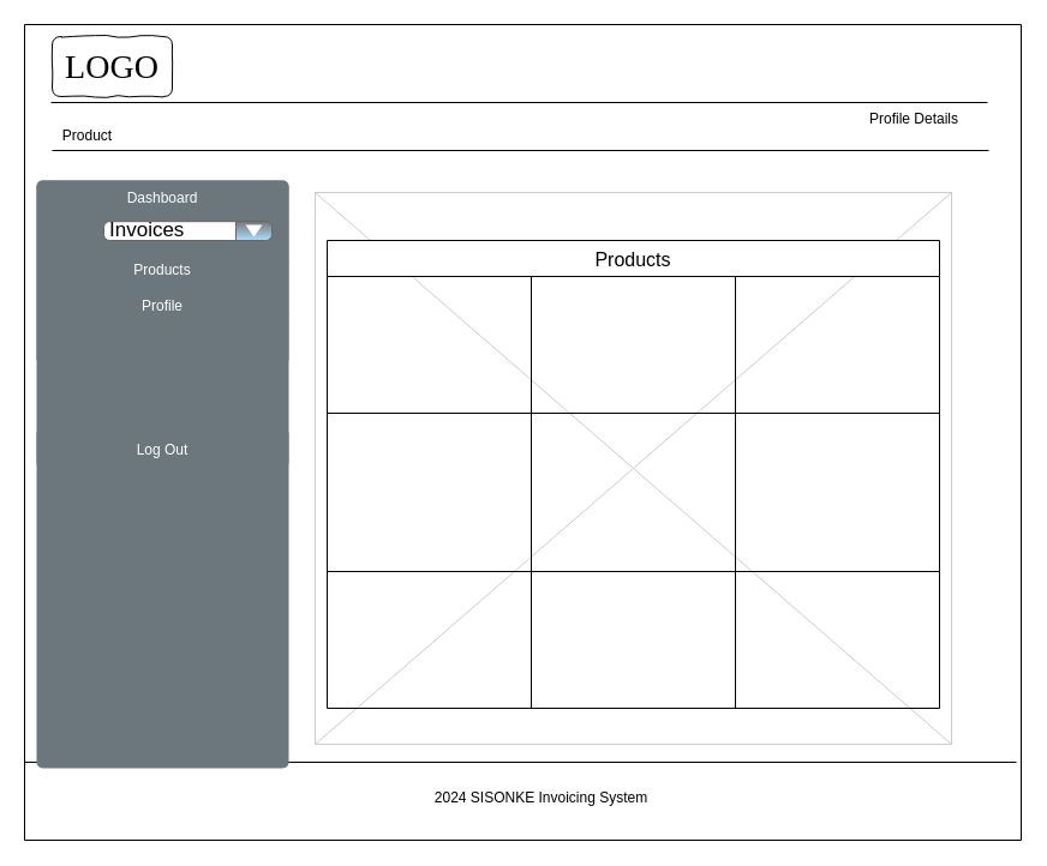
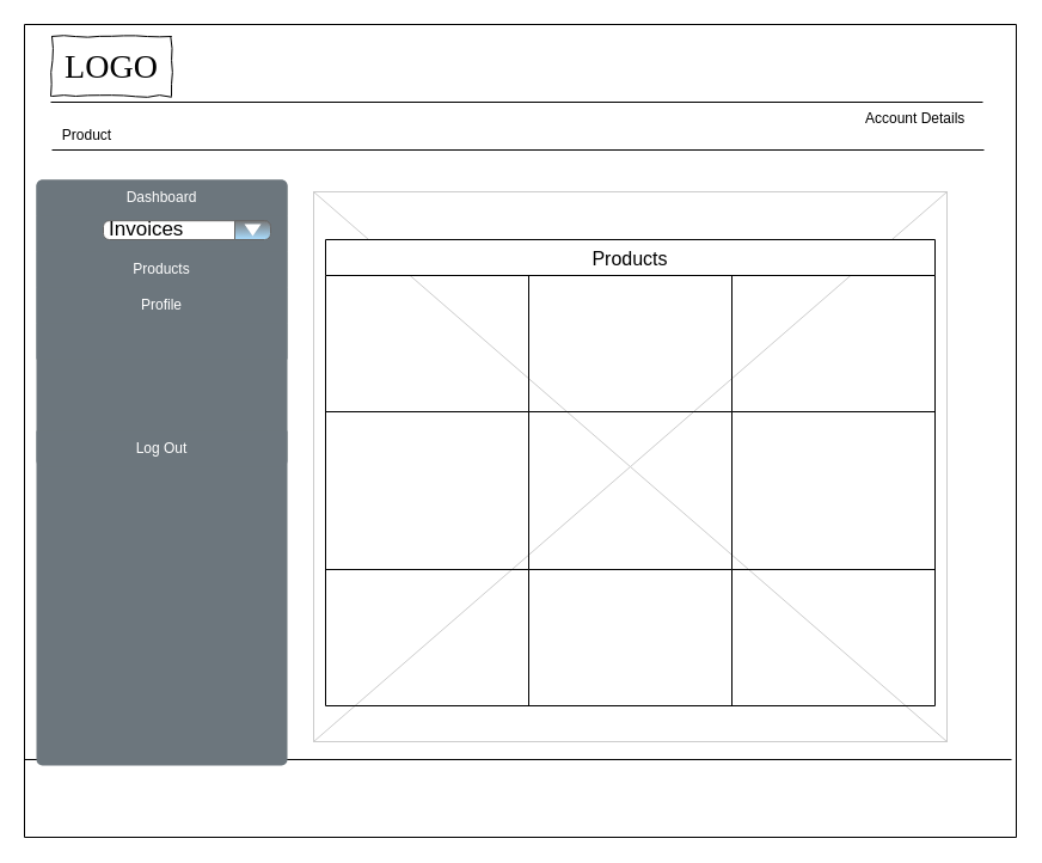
  <mxCell id="0" />
  <mxCell id="1" parent="0" />
  <mxCell id="2" value="" style="swimlane;startSize=0;" vertex="1" parent="1"><mxGeometry x="20" width="830" height="680" as="geometry" y="20" /></mxCell>
  <mxCell id="3" value="" style="verticalLabelPosition=bottom;verticalAlign=top;strokeWidth=1;shape=mxgraph.mockup.graphics.iconGrid;strokeColor=#CCCCCC;gridSize=1,1;" vertex="1" parent="2"><mxGeometry x="242" y="140" width="530" height="460" as="geometry" /></mxCell>
  <mxCell id="4" value="" style="line;strokeWidth=1" vertex="1" parent="2"><mxGeometry y="610" width="826" height="10" as="geometry" /></mxCell>
  <mxCell id="5" value="" style="html=1;shadow=0;dashed=0;shape=mxgraph.bootstrap.rrect;rSize=5;strokeColor=none;html=1;whiteSpace=wrap;fillColor=#6C767D;fontColor=#ffffff;sketch=0;" vertex="1" parent="2"><mxGeometry x="10" y="130" width="210" height="490" as="geometry" /></mxCell>
  <mxCell id="6" value="Dashboard" style="strokeColor=inherit;fillColor=inherit;gradientColor=inherit;fontColor=inherit;html=1;shadow=0;dashed=0;shape=mxgraph.bootstrap.topButton;rSize=5;perimeter=none;whiteSpace=wrap;resizeWidth=1;sketch=0;" vertex="1" parent="5"><mxGeometry width="210" height="30" relative="1" as="geometry" /></mxCell>
  <mxCell id="7" value="Invoices" style="strokeColor=inherit;fillColor=inherit;gradientColor=inherit;fontColor=inherit;html=1;shadow=0;dashed=0;perimeter=none;whiteSpace=wrap;resizeWidth=1;sketch=0;" vertex="1" parent="5"><mxGeometry width="210" height="30" relative="1" as="geometry"><mxPoint y="30" as="offset" /></mxGeometry></mxCell>
  <mxCell id="8" value="Products" style="strokeColor=inherit;fillColor=inherit;gradientColor=inherit;fontColor=inherit;html=1;shadow=0;dashed=0;perimeter=none;whiteSpace=wrap;resizeWidth=1;sketch=0;" vertex="1" parent="5"><mxGeometry width="210" height="30" relative="1" as="geometry"><mxPoint y="60" as="offset" /></mxGeometry></mxCell>
  <mxCell id="9" value="Profile" style="strokeColor=inherit;fillColor=inherit;gradientColor=inherit;fontColor=inherit;html=1;shadow=0;dashed=0;perimeter=none;whiteSpace=wrap;resizeWidth=1;sketch=0;" vertex="1" parent="5"><mxGeometry width="210" height="30" relative="1" as="geometry"><mxPoint y="90" as="offset" /></mxGeometry></mxCell>
  <mxCell id="10" value="" style="strokeColor=inherit;fillColor=inherit;gradientColor=inherit;fontColor=inherit;html=1;shadow=0;dashed=0;perimeter=none;whiteSpace=wrap;resizeWidth=1;sketch=0;" vertex="1" parent="5"><mxGeometry width="210" height="30" relative="1" as="geometry"><mxPoint y="120" as="offset" /></mxGeometry></mxCell>
  <mxCell id="11" value="Log Out" style="strokeColor=inherit;fillColor=inherit;gradientColor=inherit;fontColor=inherit;html=1;shadow=0;dashed=0;shape=mxgraph.bootstrap.bottomButton;rSize=5;perimeter=none;whiteSpace=wrap;resizeWidth=1;resizeHeight=0;sketch=0;" vertex="1" parent="5"><mxGeometry y="1" width="210" height="30" relative="1" as="geometry"><mxPoint y="-280" as="offset" /></mxGeometry></mxCell>
  <mxCell id="12" value="Invoices" style="strokeWidth=1;shadow=0;dashed=0;align=center;html=1;shape=mxgraph.mockup.forms.comboBox;strokeColor=#666666;fillColor=#787878;align=left;fillColor2=#aaddff;mainText=;fontSize=17;spacingLeft=3;gradientColor=#b3b3b3;" vertex="1" parent="5"><mxGeometry x="56" y="34.19" width="140" height="15.81" as="geometry" /></mxCell>
- <mxCell id="13" value="2024 SISONKE Invoicing System" style="text;html=1;align=center;verticalAlign=middle;resizable=0;points=[];autosize=1;strokeColor=none;fillColor=none;" vertex="1" parent="2"><mxGeometry x="330" y="630" width="200" height="30" as="geometry" /></mxCell>
  <mxCell id="14" value="" style="line;strokeWidth=1" vertex="1" parent="2"><mxGeometry x="23" y="100" width="780" height="10" as="geometry" /></mxCell>
- <mxCell id="15" value="Profile Details" style="text;spacingTop=-5;" vertex="1" parent="2"><mxGeometry x="702" y="70" width="90" height="20" as="geometry" /></mxCell>
+ <mxCell id="15" value="Account Details" style="text;spacingTop=-5;" vertex="1" parent="2"><mxGeometry x="702" y="70" width="90" height="20" as="geometry" /></mxCell>
  <mxCell id="16" value="Products" style="shape=table;startSize=30;container=1;collapsible=0;childLayout=tableLayout;strokeColor=default;fontSize=16;" vertex="1" parent="2"><mxGeometry x="252" y="180" width="510" height="390" as="geometry" /></mxCell>
  <mxCell id="17" value="" style="shape=tableRow;horizontal=0;startSize=0;swimlaneHead=0;swimlaneBody=0;strokeColor=inherit;top=0;left=0;bottom=0;right=0;collapsible=0;dropTarget=0;fillColor=none;points=[[0,0.5],[1,0.5]];portConstraint=eastwest;fontSize=16;" vertex="1" parent="16"><mxGeometry y="30" width="510" height="114" as="geometry" /></mxCell>
  <mxCell id="18" value="" style="shape=partialRectangle;html=1;whiteSpace=wrap;connectable=0;strokeColor=inherit;overflow=hidden;fillColor=none;top=0;left=0;bottom=0;right=0;pointerEvents=1;fontSize=16;" vertex="1" parent="17"><mxGeometry width="170" height="114" as="geometry"><mxRectangle width="170" height="114" as="alternateBounds" /></mxGeometry></mxCell>
  <mxCell id="19" value="" style="shape=partialRectangle;html=1;whiteSpace=wrap;connectable=0;strokeColor=inherit;overflow=hidden;fillColor=none;top=0;left=0;bottom=0;right=0;pointerEvents=1;fontSize=16;" vertex="1" parent="17"><mxGeometry x="170" width="170" height="114" as="geometry"><mxRectangle width="170" height="114" as="alternateBounds" /></mxGeometry></mxCell>
  <mxCell id="20" value="" style="shape=partialRectangle;html=1;whiteSpace=wrap;connectable=0;strokeColor=inherit;overflow=hidden;fillColor=none;top=0;left=0;bottom=0;right=0;pointerEvents=1;fontSize=16;" vertex="1" parent="17"><mxGeometry x="340" width="170" height="114" as="geometry"><mxRectangle width="170" height="114" as="alternateBounds" /></mxGeometry></mxCell>
  <mxCell id="21" value="" style="shape=tableRow;horizontal=0;startSize=0;swimlaneHead=0;swimlaneBody=0;strokeColor=inherit;top=0;left=0;bottom=0;right=0;collapsible=0;dropTarget=0;fillColor=none;points=[[0,0.5],[1,0.5]];portConstraint=eastwest;fontSize=16;" vertex="1" parent="16"><mxGeometry y="144" width="510" height="132" as="geometry" /></mxCell>
  <mxCell id="22" value="" style="shape=partialRectangle;html=1;whiteSpace=wrap;connectable=0;strokeColor=inherit;overflow=hidden;fillColor=none;top=0;left=0;bottom=0;right=0;pointerEvents=1;fontSize=16;" vertex="1" parent="21"><mxGeometry width="170" height="132" as="geometry"><mxRectangle width="170" height="132" as="alternateBounds" /></mxGeometry></mxCell>
  <mxCell id="23" value="" style="shape=partialRectangle;html=1;whiteSpace=wrap;connectable=0;strokeColor=inherit;overflow=hidden;fillColor=none;top=0;left=0;bottom=0;right=0;pointerEvents=1;fontSize=16;" vertex="1" parent="21"><mxGeometry x="170" width="170" height="132" as="geometry"><mxRectangle width="170" height="132" as="alternateBounds" /></mxGeometry></mxCell>
  <mxCell id="24" value="" style="shape=partialRectangle;html=1;whiteSpace=wrap;connectable=0;strokeColor=inherit;overflow=hidden;fillColor=none;top=0;left=0;bottom=0;right=0;pointerEvents=1;fontSize=16;" vertex="1" parent="21"><mxGeometry x="340" width="170" height="132" as="geometry"><mxRectangle width="170" height="132" as="alternateBounds" /></mxGeometry></mxCell>
  <mxCell id="25" value="" style="shape=tableRow;horizontal=0;startSize=0;swimlaneHead=0;swimlaneBody=0;strokeColor=inherit;top=0;left=0;bottom=0;right=0;collapsible=0;dropTarget=0;fillColor=none;points=[[0,0.5],[1,0.5]];portConstraint=eastwest;fontSize=16;" vertex="1" parent="16"><mxGeometry y="276" width="510" height="114" as="geometry" /></mxCell>
  <mxCell id="26" value="" style="shape=partialRectangle;html=1;whiteSpace=wrap;connectable=0;strokeColor=inherit;overflow=hidden;fillColor=none;top=0;left=0;bottom=0;right=0;pointerEvents=1;fontSize=16;" vertex="1" parent="25"><mxGeometry width="170" height="114" as="geometry"><mxRectangle width="170" height="114" as="alternateBounds" /></mxGeometry></mxCell>
  <mxCell id="27" value="" style="shape=partialRectangle;html=1;whiteSpace=wrap;connectable=0;strokeColor=inherit;overflow=hidden;fillColor=none;top=0;left=0;bottom=0;right=0;pointerEvents=1;fontSize=16;" vertex="1" parent="25"><mxGeometry x="170" width="170" height="114" as="geometry"><mxRectangle width="170" height="114" as="alternateBounds" /></mxGeometry></mxCell>
  <mxCell id="28" value="" style="shape=partialRectangle;html=1;whiteSpace=wrap;connectable=0;strokeColor=inherit;overflow=hidden;fillColor=none;top=0;left=0;bottom=0;right=0;pointerEvents=1;fontSize=16;" vertex="1" parent="25"><mxGeometry x="340" width="170" height="114" as="geometry"><mxRectangle width="170" height="114" as="alternateBounds" /></mxGeometry></mxCell>
- <mxCell id="29" value="LOGO" style="whiteSpace=wrap;html=1;shadow=0;labelBackgroundColor=none;strokeWidth=1;fontFamily=Verdana;fontSize=28;align=center;comic=1;rounded=1;" vertex="1" parent="2"><mxGeometry x="23" y="10" width="100" height="50" as="geometry" /></mxCell>
+ <mxCell id="29" value="LOGO" style="whiteSpace=wrap;html=1;rounded=0;shadow=0;labelBackgroundColor=none;strokeWidth=1;fontFamily=Verdana;fontSize=28;align=center;comic=1;" vertex="1" parent="2"><mxGeometry x="23" y="10" width="100" height="50" as="geometry" /></mxCell>
  <mxCell id="30" value="" style="line;strokeWidth=1" vertex="1" parent="1"><mxGeometry x="42" y="80" width="780" height="10" as="geometry" /></mxCell>
  <mxCell id="31" value="Product" style="text;html=1;align=center;verticalAlign=middle;resizable=0;points=[];autosize=1;strokeColor=none;fillColor=none;" vertex="1" parent="1"><mxGeometry x="42" y="98" width="60" height="30" as="geometry" /></mxCell>
